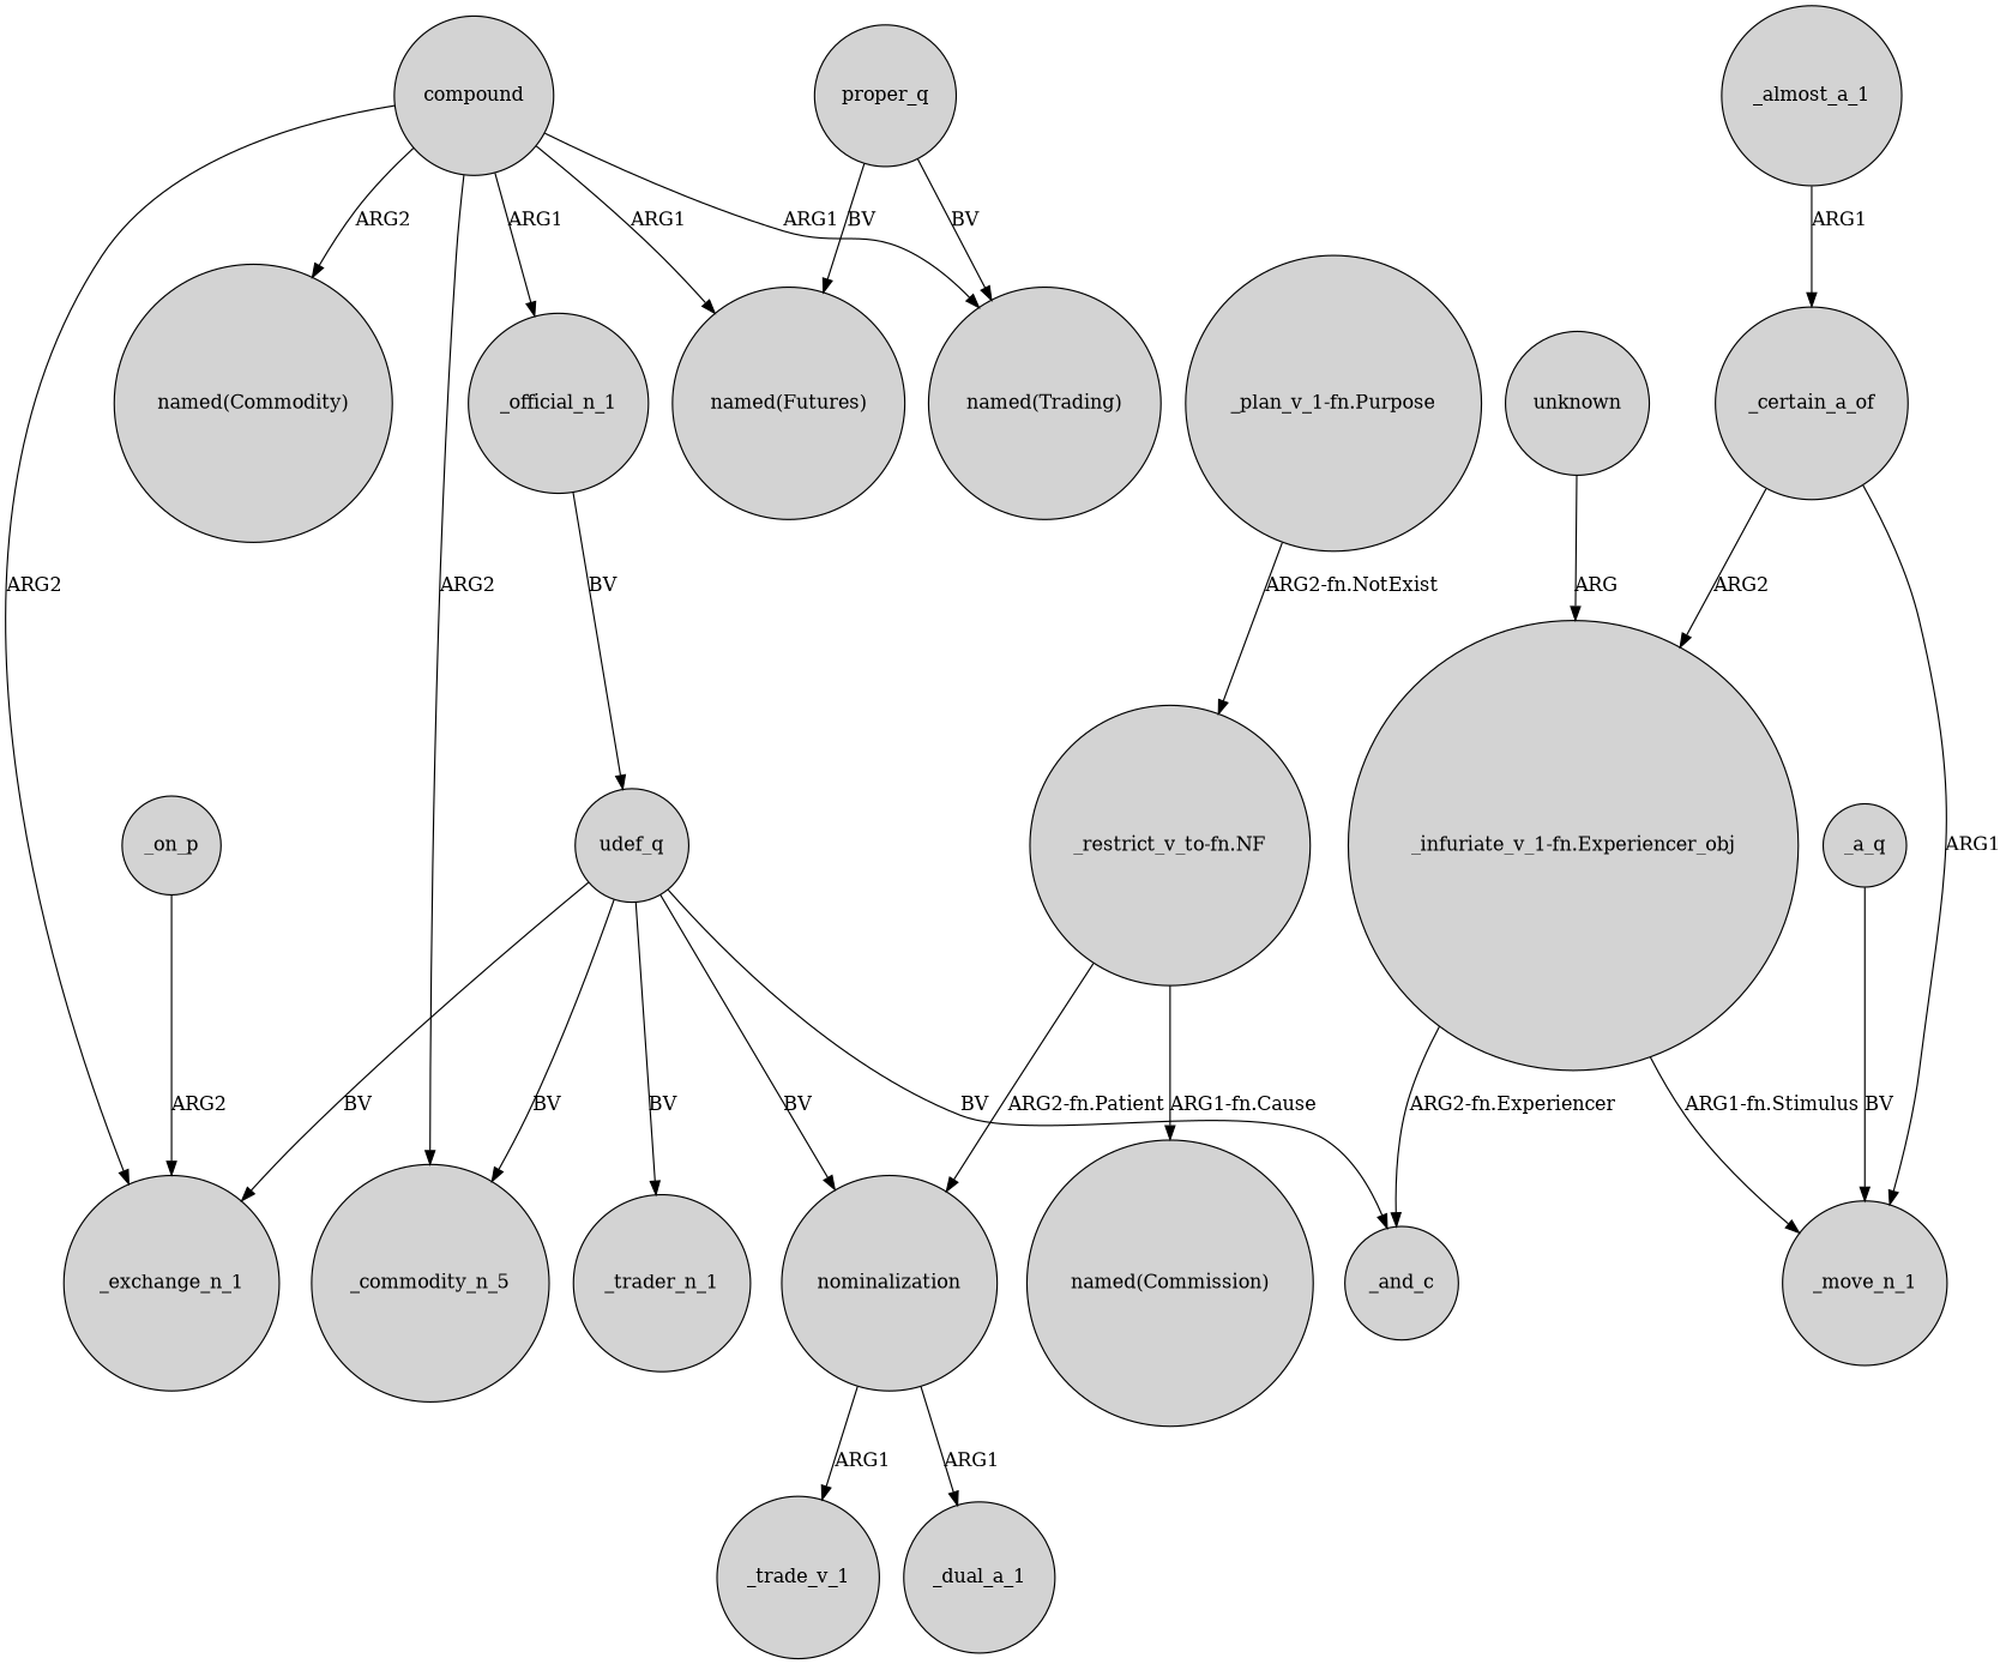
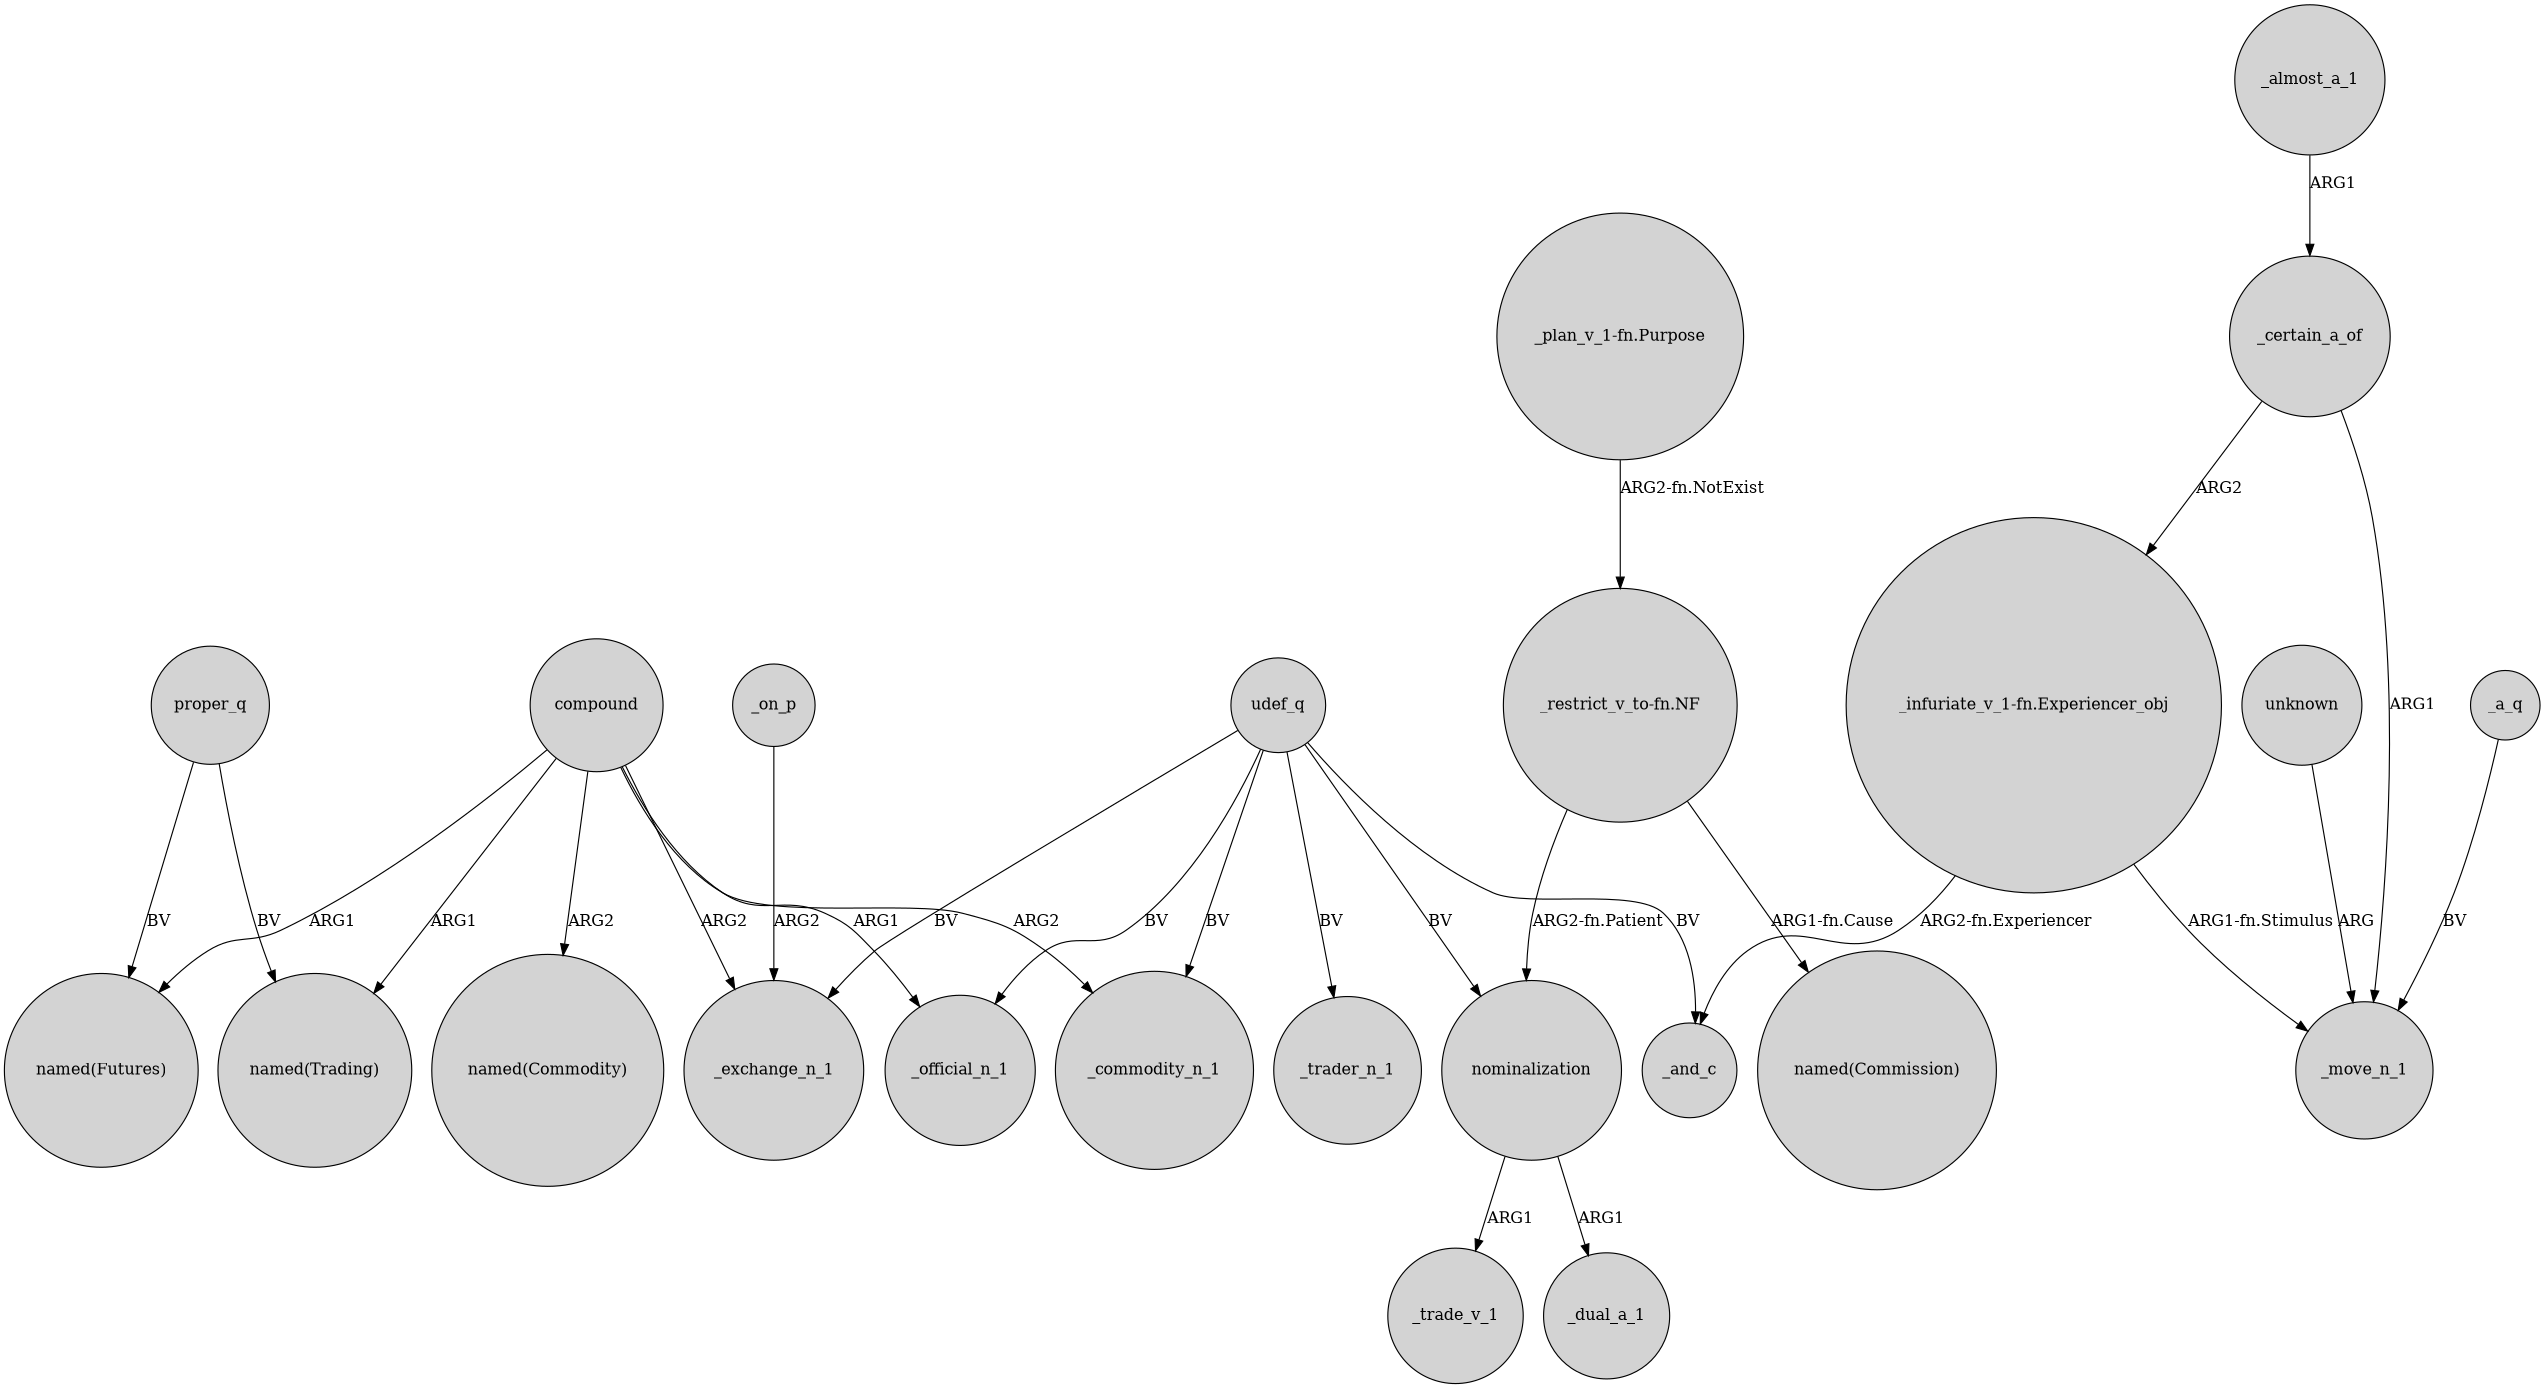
  digraph {
    node [shape=circle style=filled]
    compound
    "named(Futures)"
-   _commodity_n_1 [label=_commodity_n_5]
+   _commodity_n_1
    "named(Trading)"
    _exchange_n_1
    "named(Commodity)"
    _official_n_1
    proper_q
    udef_q
    _trader_n_1
    nominalization
    _and_c
    _trade_v_1
    _dual_a_1
    "_restrict_v_to-fn.NF"
    "named(Commission)"
    _almost_a_1
    _certain_a_of
    _move_n_1
    "_infuriate_v_1-fn.Experiencer_obj"
    _on_p
    "_plan_v_1-fn.Purpose"
    unknown
    _a_q
    compound -> "named(Futures)" [label=ARG1]
    compound -> _commodity_n_1 [label=ARG2]
    compound -> "named(Trading)" [label=ARG1]
    compound -> _exchange_n_1 [label=ARG2]
    compound -> "named(Commodity)" [label=ARG2]
    compound -> _official_n_1 [label=ARG1]
    proper_q -> "named(Futures)" [label=BV]
    proper_q -> "named(Trading)" [label=BV]
    udef_q -> _commodity_n_1 [label=BV]
    udef_q -> _exchange_n_1 [label=BV]
-   _official_n_1 -> udef_q [label=BV]
+   udef_q -> _official_n_1 [label=BV]
    udef_q -> _trader_n_1 [label=BV]
    udef_q -> nominalization [label=BV]
    udef_q -> _and_c [label=BV]
    nominalization -> _trade_v_1 [label=ARG1]
    nominalization -> _dual_a_1 [label=ARG1]
    "_restrict_v_to-fn.NF" -> nominalization [label="ARG2-fn.Patient"]
    "_restrict_v_to-fn.NF" -> "named(Commission)" [label="ARG1-fn.Cause"]
    _almost_a_1 -> _certain_a_of [label=ARG1]
    _certain_a_of -> _move_n_1 [label=ARG1]
    _certain_a_of -> "_infuriate_v_1-fn.Experiencer_obj" [label=ARG2]
    "_infuriate_v_1-fn.Experiencer_obj" -> _and_c [label="ARG2-fn.Experiencer"]
    "_infuriate_v_1-fn.Experiencer_obj" -> _move_n_1 [label="ARG1-fn.Stimulus"]
    _on_p -> _exchange_n_1 [label=ARG2]
    "_plan_v_1-fn.Purpose" -> "_restrict_v_to-fn.NF" [label="ARG2-fn.NotExist"]
-   unknown -> "_infuriate_v_1-fn.Experiencer_obj" [label=ARG]
+   unknown -> _move_n_1 [label=ARG]
    _a_q -> _move_n_1 [label=BV]
  }
